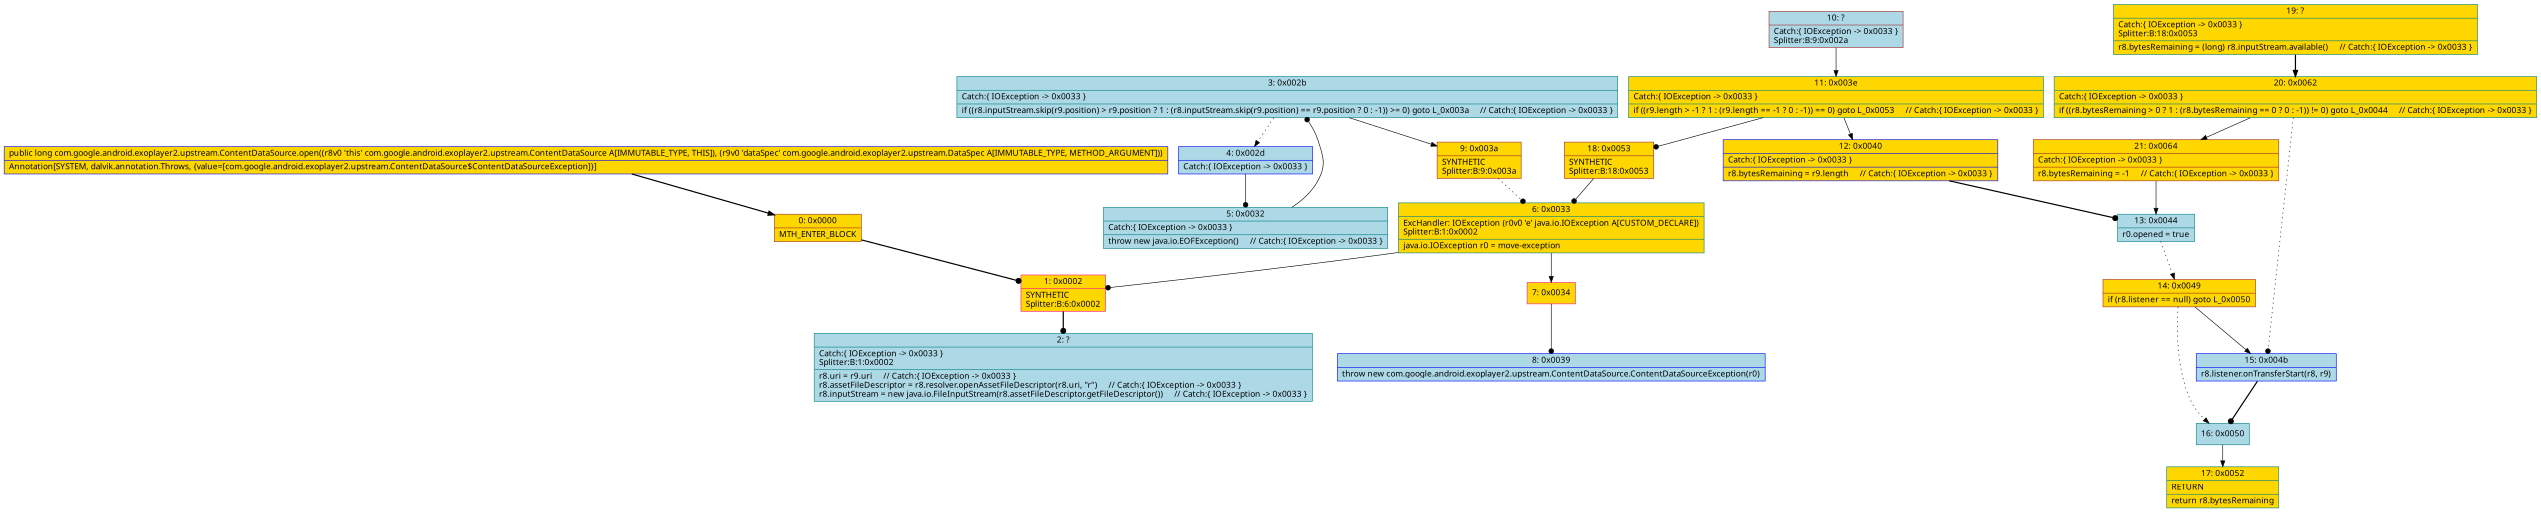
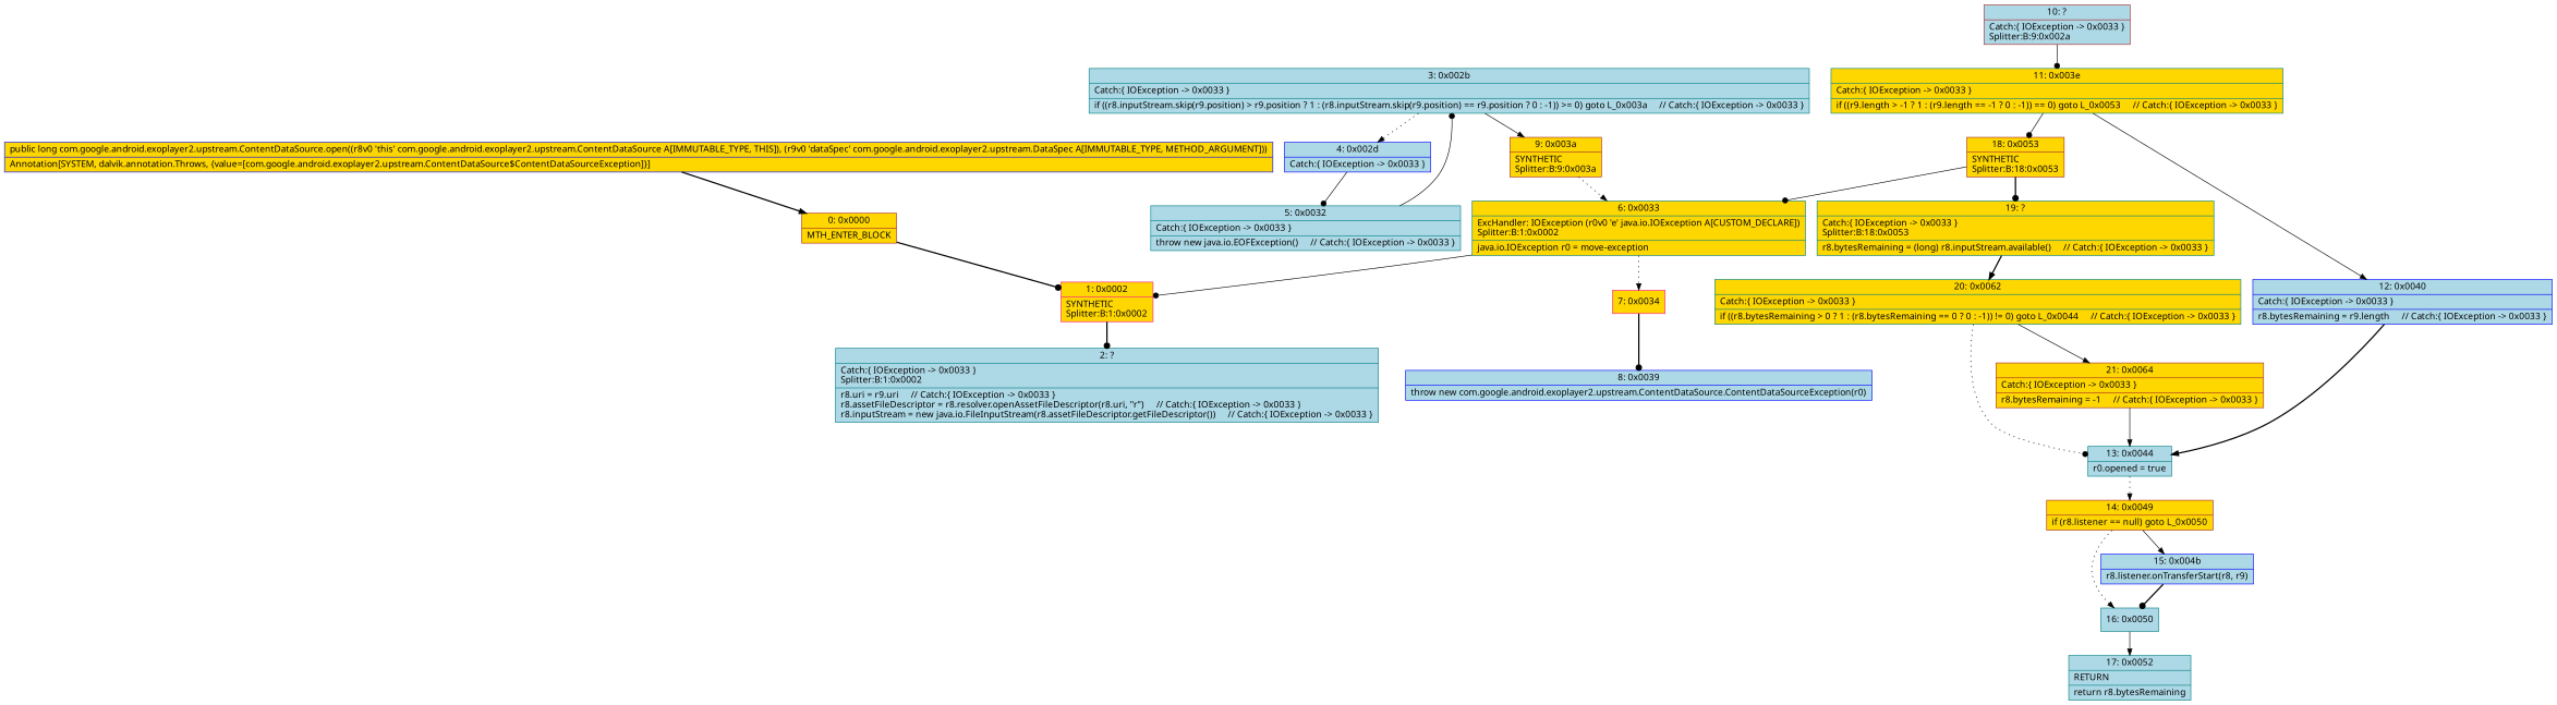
  digraph {
    fontname="Noto Sans"
    node [color=teal fillcolor=gold fontname="Noto Sans" shape=record style=filled]
    edge [arrowhead=normal fontname="Noto Sans" style=solid]
    n1 [color=brown label="{0\:\ 0x0000|MTH_ENTER_BLOCK\l}"]
-   n2 [color=deeppink label="{1\:\ 0x0002|SYNTHETIC\lSplitter:B:6:0x0002\l}"]
+   n2 [color=deeppink label="{1\:\ 0x0002|SYNTHETIC\lSplitter:B:1:0x0002\l}"]
    n3 [fillcolor=lightblue label="{2\:\ ?|Catch:\{ IOException \-\> 0x0033 \}\lSplitter:B:1:0x0002\l|r8.uri = r9.uri     \/\/ Catch:\{ IOException \-\> 0x0033 \}\lr8.assetFileDescriptor = r8.resolver.openAssetFileDescriptor(r8.uri, \"r\")     \/\/ Catch:\{ IOException \-\> 0x0033 \}\lr8.inputStream = new java.io.FileInputStream(r8.assetFileDescriptor.getFileDescriptor())     \/\/ Catch:\{ IOException \-\> 0x0033 \}\l}"]
    n4 [label="{6\:\ 0x0033|ExcHandler: IOException (r0v0 'e' java.io.IOException A[CUSTOM_DECLARE])\lSplitter:B:1:0x0002\l|java.io.IOException r0 = move\-exception\l}"]
    n5 [color=deeppink label="{7\:\ 0x0034}"]
    n6 [fillcolor=lightblue label="{3\:\ 0x002b|Catch:\{ IOException \-\> 0x0033 \}\l|if ((r8.inputStream.skip(r9.position) \> r9.position ? 1 : (r8.inputStream.skip(r9.position) == r9.position ? 0 : \-1)) \>= 0) goto L_0x003a     \/\/ Catch:\{ IOException \-\> 0x0033 \}\l}"]
    n7 [color=blue fillcolor=lightblue label="{4\:\ 0x002d|Catch:\{ IOException \-\> 0x0033 \}\l}"]
    n8 [color=brown label="{9\:\ 0x003a|SYNTHETIC\lSplitter:B:9:0x003a\l}"]
    n9 [fillcolor=lightblue label="{5\:\ 0x0032|Catch:\{ IOException \-\> 0x0033 \}\l|throw new java.io.EOFException()     \/\/ Catch:\{ IOException \-\> 0x0033 \}\l}"]
    n10 [color=blue fillcolor=lightblue label="{8\:\ 0x0039|throw new com.google.android.exoplayer2.upstream.ContentDataSource.ContentDataSourceException(r0)\l}"]
    n11 [color=brown fillcolor=lightblue label="{10\:\ ?|Catch:\{ IOException \-\> 0x0033 \}\lSplitter:B:9:0x002a\l}"]
    n12 [label="{11\:\ 0x003e|Catch:\{ IOException \-\> 0x0033 \}\l|if ((r9.length \> \-1 ? 1 : (r9.length == \-1 ? 0 : \-1)) == 0) goto L_0x0053     \/\/ Catch:\{ IOException \-\> 0x0033 \}\l}"]
-   n13 [color=blue label="{12\:\ 0x0040|Catch:\{ IOException \-\> 0x0033 \}\l|r8.bytesRemaining = r9.length     \/\/ Catch:\{ IOException \-\> 0x0033 \}\l}"]
+   n13 [color=blue fillcolor=lightblue label="{12\:\ 0x0040|Catch:\{ IOException \-\> 0x0033 \}\l|r8.bytesRemaining = r9.length     \/\/ Catch:\{ IOException \-\> 0x0033 \}\l}"]
    n14 [color=brown label="{18\:\ 0x0053|SYNTHETIC\lSplitter:B:18:0x0053\l}"]
    n15 [fillcolor=lightblue label="{13\:\ 0x0044|r0.opened = true\l}"]
    n16 [label="{19\:\ ?|Catch:\{ IOException \-\> 0x0033 \}\lSplitter:B:18:0x0053\l|r8.bytesRemaining = (long) r8.inputStream.available()     \/\/ Catch:\{ IOException \-\> 0x0033 \}\l}"]
    n17 [color=brown label="{14\:\ 0x0049|if (r8.listener == null) goto L_0x0050\l}"]
    n18 [color=blue fillcolor=lightblue label="{15\:\ 0x004b|r8.listener.onTransferStart(r8, r9)\l}"]
    n19 [fillcolor=lightblue label="{16\:\ 0x0050}"]
-   n20 [label="{17\:\ 0x0052|RETURN\l|return r8.bytesRemaining\l}"]
+   n20 [fillcolor=lightblue label="{17\:\ 0x0052|RETURN\l|return r8.bytesRemaining\l}"]
    n21 [label="{20\:\ 0x0062|Catch:\{ IOException \-\> 0x0033 \}\l|if ((r8.bytesRemaining \> 0 ? 1 : (r8.bytesRemaining == 0 ? 0 : \-1)) != 0) goto L_0x0044     \/\/ Catch:\{ IOException \-\> 0x0033 \}\l}"]
    n22 [color=brown label="{21\:\ 0x0064|Catch:\{ IOException \-\> 0x0033 \}\l|r8.bytesRemaining = \-1     \/\/ Catch:\{ IOException \-\> 0x0033 \}\l}"]
    n23 [color=blue label="{public long com.google.android.exoplayer2.upstream.ContentDataSource.open((r8v0 'this' com.google.android.exoplayer2.upstream.ContentDataSource A[IMMUTABLE_TYPE, THIS]), (r9v0 'dataSpec' com.google.android.exoplayer2.upstream.DataSpec A[IMMUTABLE_TYPE, METHOD_ARGUMENT]))  | Annotation[SYSTEM, dalvik.annotation.Throws, \{value=[com.google.android.exoplayer2.upstream.ContentDataSource$ContentDataSourceException]\}]\l}"]
    n1 -> n2 [arrowhead=dot style=bold]
    n2 -> n3 [arrowhead=dot style=bold]
    n4 -> n2 [arrowhead=dot]
-   n4 -> n5
-   n5 -> n10 [arrowhead=dot]
+   n4 -> n5 [style=dotted]
+   n5 -> n10 [arrowhead=dot style=bold]
    n6 -> n7 [style=dotted]
    n6 -> n8
    n7 -> n9 [arrowhead=dot]
-   n8 -> n4 [arrowhead=dot style=dotted]
+   n8 -> n4 [style=dotted]
    n9 -> n6 [arrowhead=dot]
-   n11 -> n12
+   n11 -> n12 [arrowhead=dot]
    n12 -> n13
    n12 -> n14 [arrowhead=dot]
-   n13 -> n15 [arrowhead=dot style=bold]
+   n13 -> n15 [style=bold]
    n14 -> n4 [arrowhead=dot]
+   n14 -> n16 [arrowhead=dot style=bold]
    n15 -> n17 [style=dotted]
    n16 -> n21 [style=bold]
    n17 -> n18
    n17 -> n19 [style=dotted]
    n18 -> n19 [arrowhead=dot style=bold]
    n19 -> n20
-   n21 -> n18 [arrowhead=dot style=dotted]
+   n21 -> n15 [arrowhead=dot style=dotted]
    n21 -> n22
    n22 -> n15
    n23 -> n1 [style=bold]
  }
